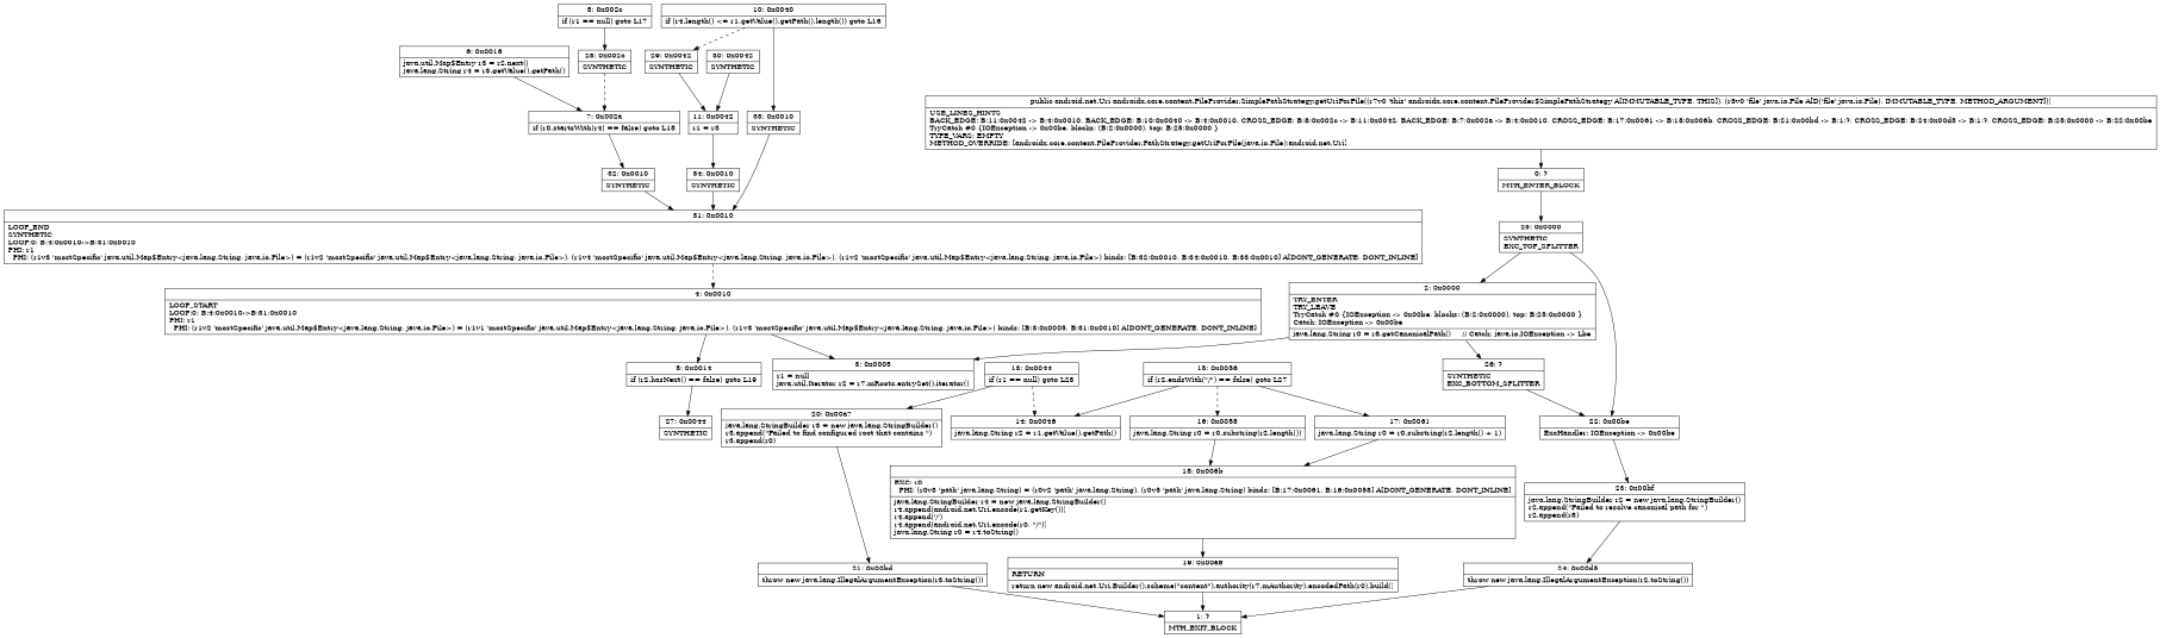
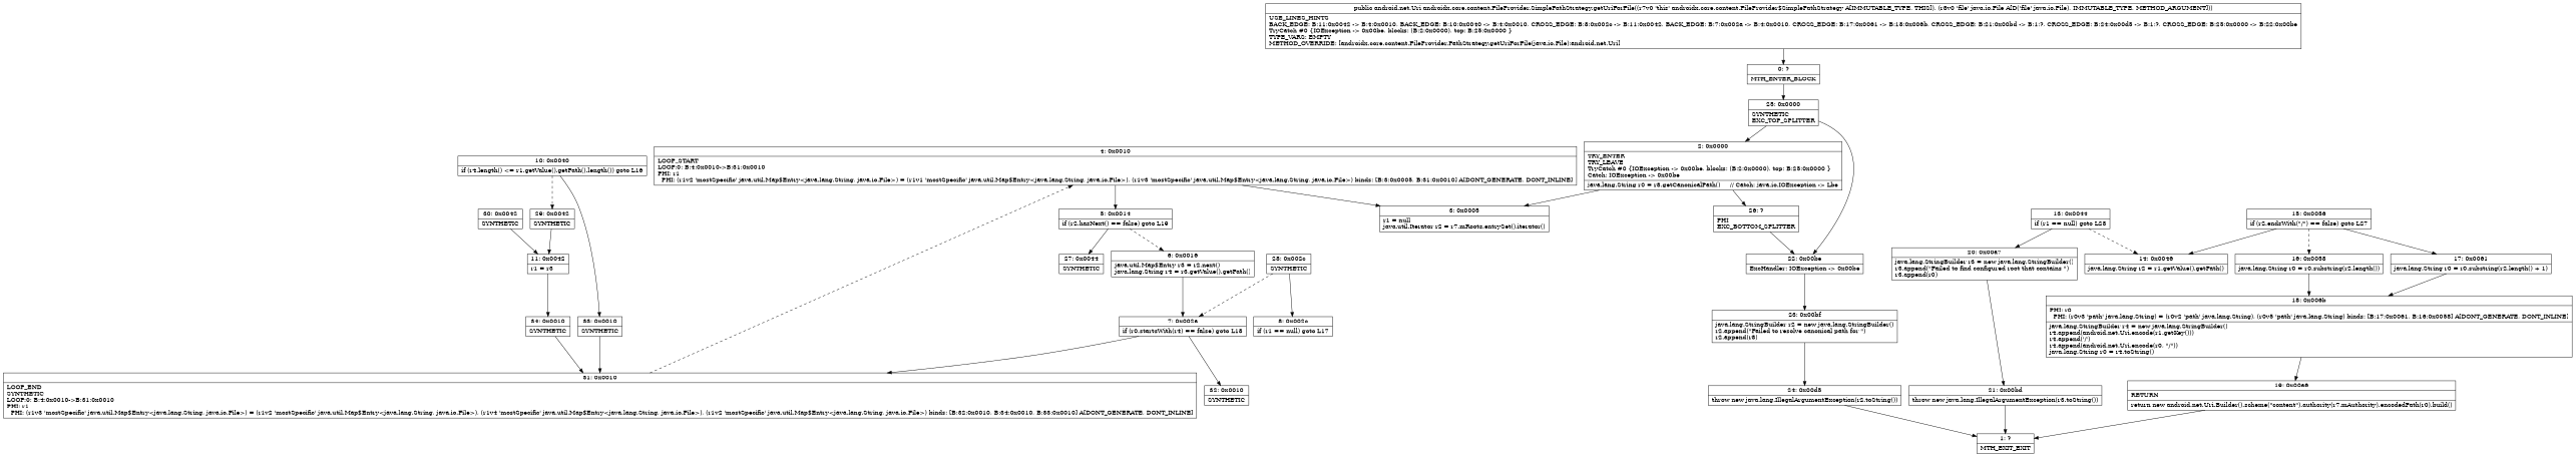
  digraph {
    node [shape=record]
    n1 [label="{0\:\ ?|MTH_ENTER_BLOCK\l}"]
    n2 [label="{25\:\ 0x0000|SYNTHETIC\lEXC_TOP_SPLITTER\l}"]
    n3 [label="{2\:\ 0x0000|TRY_ENTER\lTRY_LEAVE\lTryCatch #0 \{IOException \-\> 0x00be, blocks: (B:2:0x0000), top: B:25:0x0000 \}\lCatch: IOException \-\> 0x00be\l|java.lang.String r0 = r8.getCanonicalPath()     \/\/ Catch: java.io.IOException \-\> Lbe\l}"]
    n4 [label="{22\:\ 0x00be|ExcHandler: IOException \-\> 0x00be\l}"]
    n5 [label="{3\:\ 0x0005|r1 = null\ljava.util.Iterator r2 = r7.mRoots.entrySet().iterator()\l}"]
-   n6 [label="{26\:\ ?|SYNTHETIC\lEXC_BOTTOM_SPLITTER\l}"]
+   n6 [label="{26\:\ ?|PHI\lEXC_BOTTOM_SPLITTER\l}"]
    n7 [label="{23\:\ 0x00bf|java.lang.StringBuilder r2 = new java.lang.StringBuilder()\lr2.append(\"Failed to resolve canonical path for \")\lr2.append(r8)\l}"]
    n8 [label="{4\:\ 0x0010|LOOP_START\lLOOP:0: B:4:0x0010\-\>B:31:0x0010\lPHI: r1 \l  PHI: (r1v2 'mostSpecific' java.util.Map$Entry\<java.lang.String, java.io.File\>) = (r1v1 'mostSpecific' java.util.Map$Entry\<java.lang.String, java.io.File\>), (r1v3 'mostSpecific' java.util.Map$Entry\<java.lang.String, java.io.File\>) binds: [B:3:0x0005, B:31:0x0010] A[DONT_GENERATE, DONT_INLINE]\l}"]
    n9 [label="{5\:\ 0x0014|if (r2.hasNext() == false) goto L19\l}"]
    n10 [label="{6\:\ 0x0016|java.util.Map$Entry r3 = r2.next()\ljava.lang.String r4 = r3.getValue().getPath()\l}"]
    n11 [label="{27\:\ 0x0044|SYNTHETIC\l}"]
    n12 [label="{7\:\ 0x002a|if (r0.startsWith(r4) == false) goto L18\l}"]
    n13 [label="{32\:\ 0x0010|SYNTHETIC\l}"]
    n14 [label="{28\:\ 0x002c|SYNTHETIC\l}"]
    n15 [label="{8\:\ 0x002c|if (r1 == null) goto L17\l}"]
    n16 [label="{31\:\ 0x0010|LOOP_END\lSYNTHETIC\lLOOP:0: B:4:0x0010\-\>B:31:0x0010\lPHI: r1 \l  PHI: (r1v3 'mostSpecific' java.util.Map$Entry\<java.lang.String, java.io.File\>) = (r1v2 'mostSpecific' java.util.Map$Entry\<java.lang.String, java.io.File\>), (r1v4 'mostSpecific' java.util.Map$Entry\<java.lang.String, java.io.File\>), (r1v2 'mostSpecific' java.util.Map$Entry\<java.lang.String, java.io.File\>) binds: [B:32:0x0010, B:34:0x0010, B:33:0x0010] A[DONT_GENERATE, DONT_INLINE]\l}"]
    n17 [label="{30\:\ 0x0042|SYNTHETIC\l}"]
    n18 [label="{11\:\ 0x0042|r1 = r3\l}"]
    n19 [label="{10\:\ 0x0040|if (r4.length() \<= r1.getValue().getPath().length()) goto L16\l}"]
    n20 [label="{29\:\ 0x0042|SYNTHETIC\l}"]
    n21 [label="{33\:\ 0x0010|SYNTHETIC\l}"]
    n22 [label="{34\:\ 0x0010|SYNTHETIC\l}"]
    n23 [label="{13\:\ 0x0044|if (r1 == null) goto L28\l}"]
    n24 [label="{14\:\ 0x0046|java.lang.String r2 = r1.getValue().getPath()\l}"]
    n25 [label="{20\:\ 0x00a7|java.lang.StringBuilder r3 = new java.lang.StringBuilder()\lr3.append(\"Failed to find configured root that contains \")\lr3.append(r0)\l}"]
    n26 [label="{21\:\ 0x00bd|throw new java.lang.IllegalArgumentException(r3.toString())\l}"]
    n27 [label="{15\:\ 0x0056|if (r2.endsWith(\"\/\") == false) goto L27\l}"]
    n28 [label="{16\:\ 0x0058|java.lang.String r0 = r0.substring(r2.length())\l}"]
    n29 [label="{17\:\ 0x0061|java.lang.String r0 = r0.substring(r2.length() + 1)\l}"]
-   n30 [label="{18\:\ 0x006b|EXC: r0 \l  PHI: (r0v3 'path' java.lang.String) = (r0v2 'path' java.lang.String), (r0v5 'path' java.lang.String) binds: [B:17:0x0061, B:16:0x0058] A[DONT_GENERATE, DONT_INLINE]\l|java.lang.StringBuilder r4 = new java.lang.StringBuilder()\lr4.append(android.net.Uri.encode(r1.getKey()))\lr4.append('\/')\lr4.append(android.net.Uri.encode(r0, \"\/\"))\ljava.lang.String r0 = r4.toString()\l}"]
+   n30 [label="{18\:\ 0x006b|PHI: r0 \l  PHI: (r0v3 'path' java.lang.String) = (r0v2 'path' java.lang.String), (r0v5 'path' java.lang.String) binds: [B:17:0x0061, B:16:0x0058] A[DONT_GENERATE, DONT_INLINE]\l|java.lang.StringBuilder r4 = new java.lang.StringBuilder()\lr4.append(android.net.Uri.encode(r1.getKey()))\lr4.append('\/')\lr4.append(android.net.Uri.encode(r0, \"\/\"))\ljava.lang.String r0 = r4.toString()\l}"]
    n31 [label="{19\:\ 0x00a6|RETURN\l|return new android.net.Uri.Builder().scheme(\"content\").authority(r7.mAuthority).encodedPath(r0).build()\l}"]
-   n32 [label="{1\:\ ?|MTH_EXIT_BLOCK\l}"]
+   n32 [label="{1\:\ ?|MTH_EXIT_EXIT\l}"]
    n33 [label="{24\:\ 0x00d5|throw new java.lang.IllegalArgumentException(r2.toString())\l}"]
    n34 [label="{public android.net.Uri androidx.core.content.FileProvider.SimplePathStrategy.getUriForFile((r7v0 'this' androidx.core.content.FileProvider$SimplePathStrategy A[IMMUTABLE_TYPE, THIS]), (r8v0 'file' java.io.File A[D('file' java.io.File), IMMUTABLE_TYPE, METHOD_ARGUMENT]))  | USE_LINES_HINTS\lBACK_EDGE: B:11:0x0042 \-\> B:4:0x0010, BACK_EDGE: B:10:0x0040 \-\> B:4:0x0010, CROSS_EDGE: B:8:0x002c \-\> B:11:0x0042, BACK_EDGE: B:7:0x002a \-\> B:4:0x0010, CROSS_EDGE: B:17:0x0061 \-\> B:18:0x006b, CROSS_EDGE: B:21:0x00bd \-\> B:1:?, CROSS_EDGE: B:24:0x00d5 \-\> B:1:?, CROSS_EDGE: B:25:0x0000 \-\> B:22:0x00be\lTryCatch #0 \{IOException \-\> 0x00be, blocks: (B:2:0x0000), top: B:25:0x0000 \}\lTYPE_VARS: EMPTY\lMETHOD_OVERRIDE: [androidx.core.content.FileProvider.PathStrategy.getUriForFile(java.io.File):android.net.Uri]\l}"]
    n1 -> n2
    n2 -> n3
    n2 -> n4
    n3 -> n5
    n3 -> n6
    n4 -> n7
    n6 -> n4
    n7 -> n33
    n8 -> n5
    n8 -> n9
+   n9 -> n10 [style=dashed]
    n9 -> n11
    n10 -> n12
    n12 -> n13
-   n13 -> n16
+   n12 -> n16
    n14 -> n12 [style=dashed]
-   n15 -> n14
+   n14 -> n15
    n16 -> n8 [style=dashed]
    n17 -> n18
    n18 -> n22
    n19 -> n20 [style=dashed]
    n19 -> n21
    n20 -> n18
    n21 -> n16
    n22 -> n16
    n23 -> n24 [style=dashed]
    n23 -> n25
    n25 -> n26
    n26 -> n32
    n27 -> n24
    n27 -> n28 [style=dashed]
    n27 -> n29
    n28 -> n30
    n29 -> n30
    n30 -> n31
    n31 -> n32
    n33 -> n32
    n34 -> n1
  }
